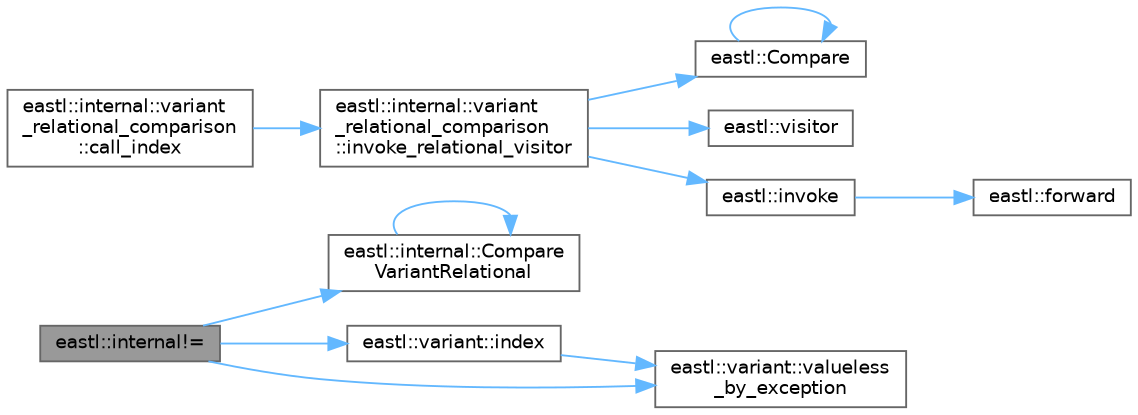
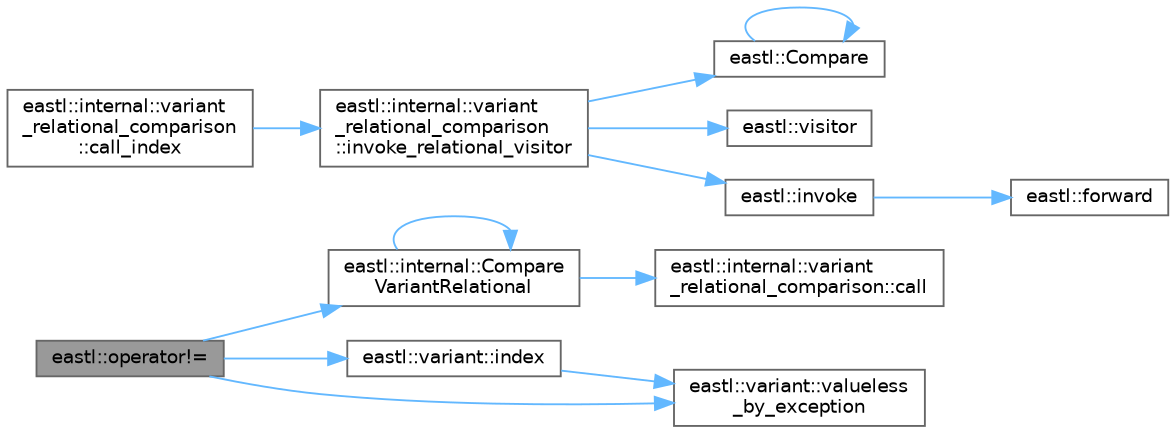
  digraph {
    rankdir=LR
    node [color=grey40 fillcolor=white fontname=Helvetica fontsize=10 shape=box style=filled]
    edge [color=steelblue1 fontname=Helvetica fontsize=10 labelfontname=Helvetica labelfontsize=10 style=solid]
-   n1 [color=gray40 fillcolor=grey60 fontcolor=black height=0.2 label="eastl::internal!=" width=0.4]
+   n1 [color=gray40 fillcolor=grey60 fontcolor=black height=0.2 label="eastl::operator!=" width=0.4]
    n2 [height=0.2 label="eastl::internal::Compare\lVariantRelational" width=0.4]
    n3 [height=0.2 label="eastl::variant::index" width=0.4]
    n4 [height=0.2 label="eastl::variant::valueless\l_by_exception" width=0.4]
+   n5 [height=0.2 label="eastl::internal::variant\l_relational_comparison::call" width=0.4]
    n6 [height=0.2 label="eastl::internal::variant\l_relational_comparison\l::call_index" width=0.4]
    n7 [height=0.2 label="eastl::internal::variant\l_relational_comparison\l::invoke_relational_visitor" width=0.4]
    n8 [height=0.2 label="eastl::Compare" width=0.4]
    n9 [height=0.2 label="eastl::visitor" width=0.4]
    n10 [height=0.2 label="eastl::invoke" width=0.4]
    n11 [height=0.2 label="eastl::forward" width=0.4]
    n1 -> n2
    n1 -> n3
    n1 -> n4
    n2 -> n2
+   n2 -> n5
    n3 -> n4
    n6 -> n7
    n7 -> n8
    n7 -> n9
    n7 -> n10
    n8 -> n8
    n10 -> n11
  }
